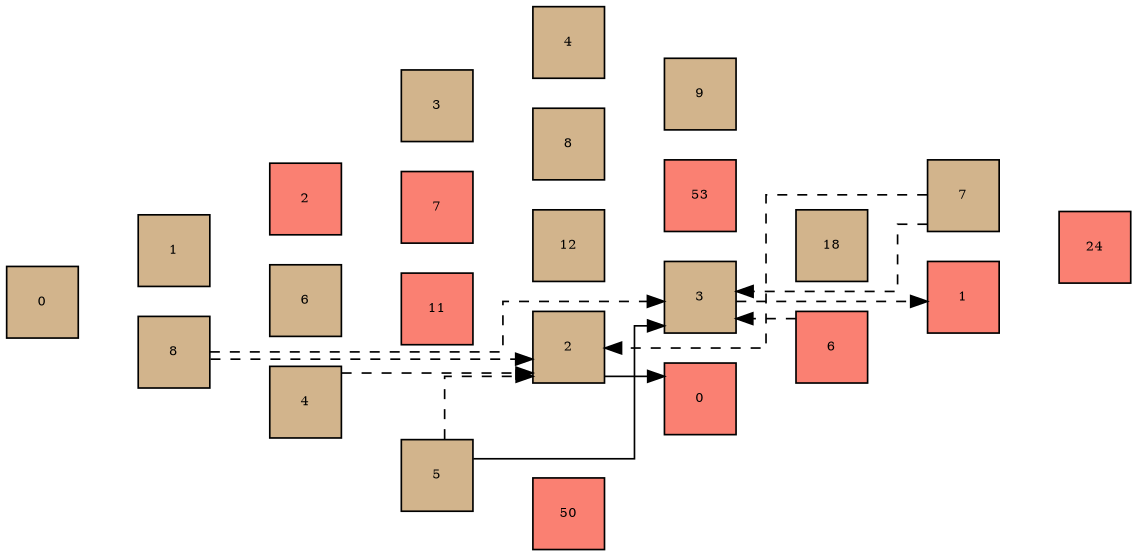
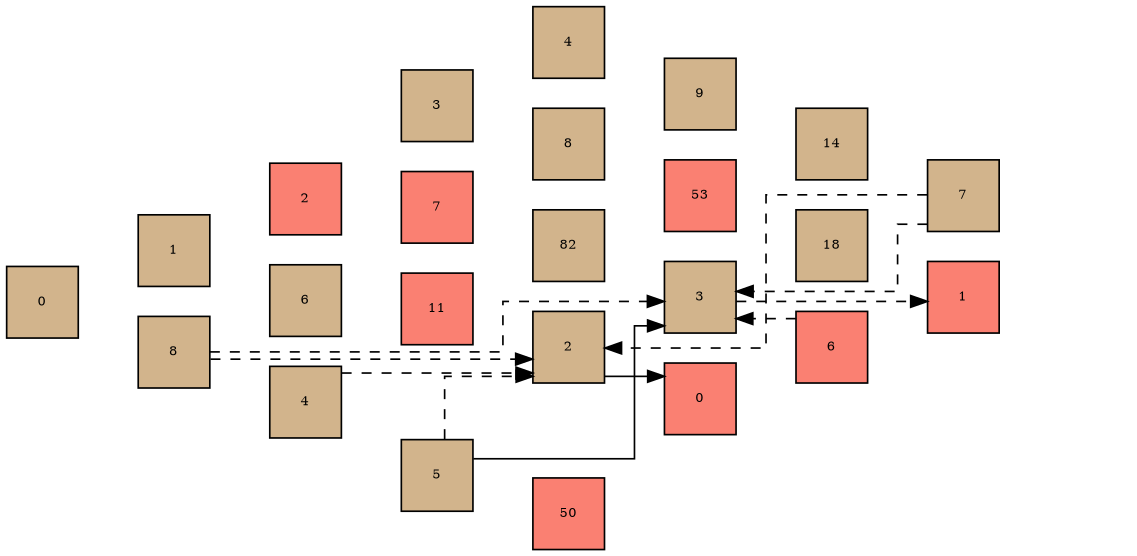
  digraph {
    rank=same
    rankdir=LR
    splines=ortho
    node [fillcolor=tan fixedsize=true fontsize=8 shape=square style=filled]
    edge [constraint=true style=invis]
    n1 [label=0 width=0.6]
    n2 [label=1 width=0.6]
    n3 [label=8 width=0.6]
    n4 [fillcolor=salmon label=2 width=0.6]
    n5 [label=6 width=0.6]
    n6 [label=4 width=0.6]
    n7 [label=2 width=0.6]
    n8 [label=3 width=0.6]
    n9 [label=3 width=0.6]
    n10 [fillcolor=salmon label=7 width=0.6]
    n11 [fillcolor=salmon label=11 width=0.6]
    n12 [label=4 width=0.6]
    n13 [label=8 width=0.6]
-   n14 [label=12 width=0.6]
+   n14 [label=82 width=0.6]
    n15 [label=9 width=0.6]
    n16 [fillcolor=salmon label=53 width=0.6]
+   n17 [label=14 width=0.6]
    n18 [label=5 width=0.6]
    n19 [fillcolor=salmon label=0 width=0.6]
    n20 [label=18 width=0.6]
    n21 [fillcolor=salmon label=6 width=0.6]
    n22 [fillcolor=salmon label=1 width=0.6]
    n23 [label=7 width=0.6]
    n24 [fillcolor=salmon label=50 width=0.6]
-   n25 [fillcolor=salmon label=24 width=0.6]
    n1 -> n2
    n1 -> n3
    n2 -> n4
    n2 -> n5
    n3 -> n5
    n3 -> n6
    n3 -> n7 [constraint=false style=dashed]
    n3 -> n8 [constraint=false style=dashed]
    n4 -> n9
    n4 -> n10
    n5 -> n10
    n5 -> n11
    n6 -> n7 [constraint=false style=dashed]
    n6 -> n11
    n6 -> n18
    n7 -> n8
    n7 -> n19 [constraint=false style=solid]
    n7 -> n19
    n8 -> n20
    n8 -> n21
    n8 -> n22 [constraint=false style=dashed]
    n9 -> n12
    n9 -> n13
    n10 -> n13
    n10 -> n14
    n11 -> n7
    n11 -> n14
    n12 -> n15
    n13 -> n15
    n13 -> n16
    n14 -> n8
    n14 -> n16
+   n15 -> n17
+   n16 -> n17
    n16 -> n20
+   n17 -> n23
    n18 -> n7 [constraint=false style=dashed]
    n18 -> n7
    n18 -> n8 [constraint=false style=solid]
    n18 -> n24
    n19 -> n21
    n20 -> n22
    n20 -> n23
    n21 -> n8 [constraint=false style=dashed]
    n21 -> n22
-   n22 -> n25
    n23 -> n7 [constraint=false style=dashed]
    n23 -> n8 [constraint=false style=dashed]
-   n23 -> n25
    n24 -> n19
  }
